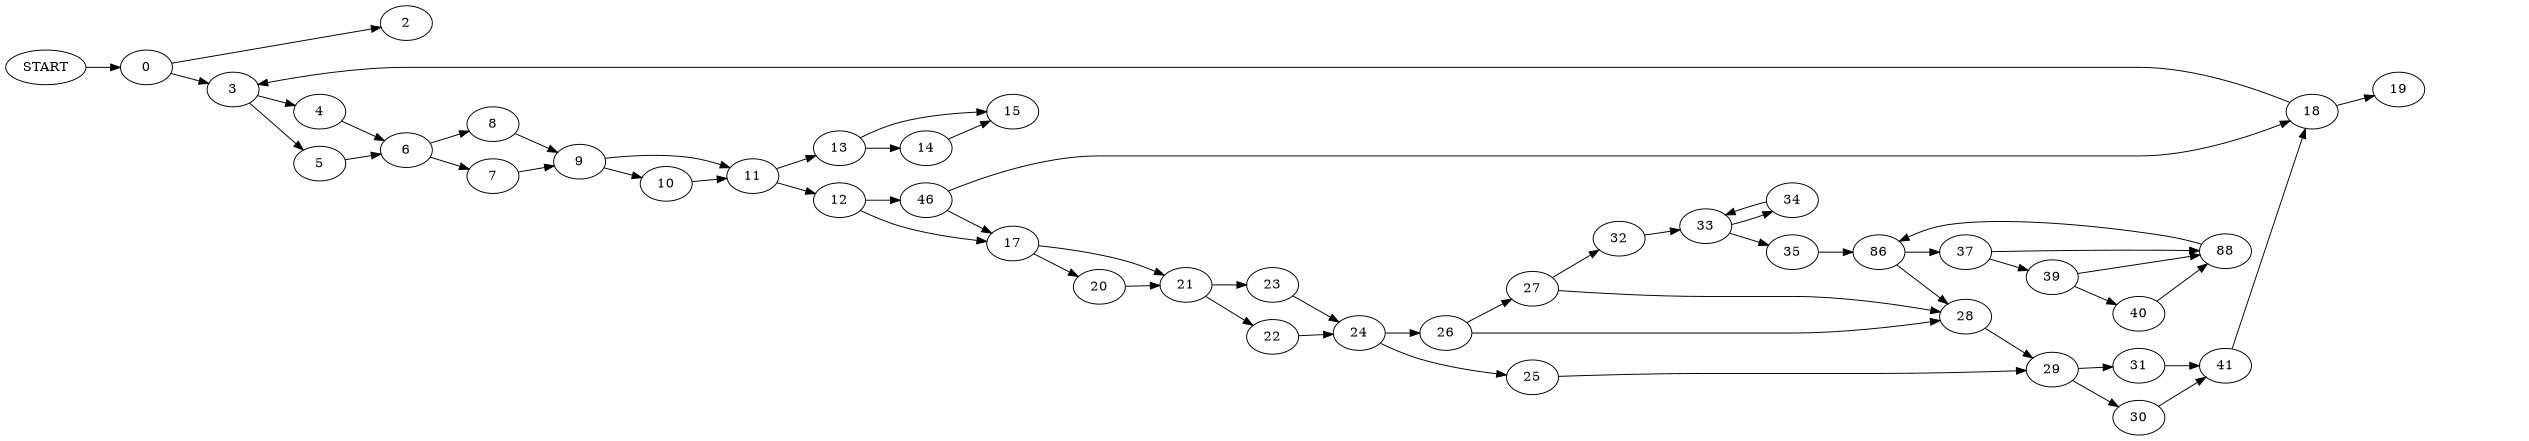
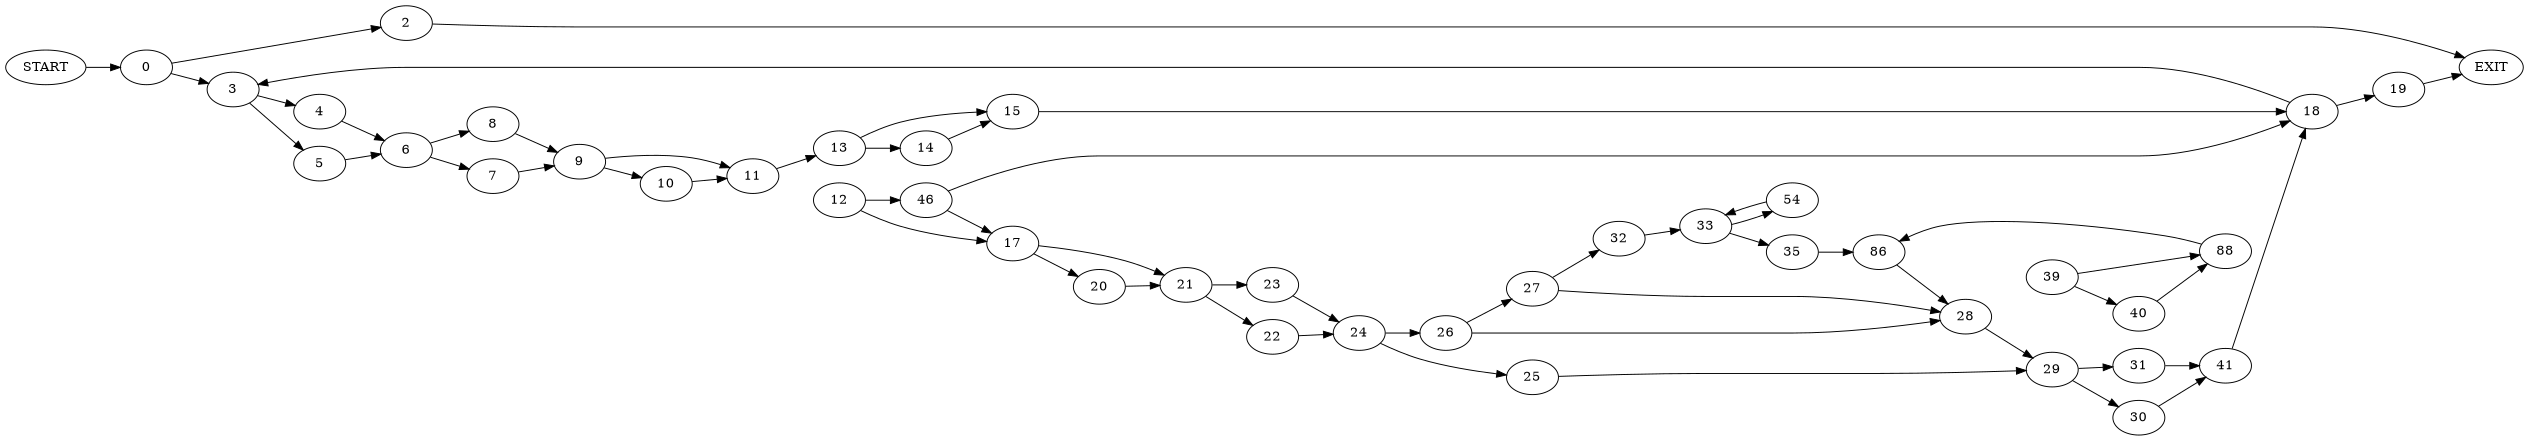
  digraph {
    rankdir=LR
    n1 [label=START]
    n2 [label=0]
    2
    3
+   n5 [label=EXIT]
    4
    5
    6
    7
    8
    9
    10
    11
    12
    13
    n16 [label=46]
    17
    14
    15
    18
    20
    21
    19
    22
    23
    24
    25
    26
    29
    27
    28
    30
    31
    32
    33
    41
-   34
+   34 [label=54]
    35
    n39 [label=86]
-   37
    n41 [label=88]
    39
    40
    n1 -> n2
    n2 -> 2
    n2 -> 3
+   2 -> n5
    3 -> 4
    3 -> 5
    4 -> 6
    5 -> 6
    6 -> 7
    6 -> 8
    7 -> 9
    8 -> 9
    9 -> 10
    9 -> 11
    10 -> 11
-   11 -> 12
    11 -> 13
    12 -> n16
    12 -> 17
    13 -> 14
    13 -> 15
    n16 -> 17
    n16 -> 18
    17 -> 20
    17 -> 21
    14 -> 15
+   15 -> 18
    18 -> 3
    18 -> 19
    20 -> 21
    21 -> 22
    21 -> 23
+   19 -> n5
    22 -> 24
    23 -> 24
    24 -> 25
    24 -> 26
    25 -> 29
    26 -> 27
    26 -> 28
    29 -> 30
    29 -> 31
    27 -> 28
    27 -> 32
    28 -> 29
    30 -> 41
    31 -> 41
    32 -> 33
    33 -> 34
    33 -> 35
    41 -> 18
    34 -> 33
    35 -> n39
    n39 -> 28
-   n39 -> 37
-   37 -> n41
-   37 -> 39
    n41 -> n39
    39 -> n41
    39 -> 40
    40 -> n41
  }
